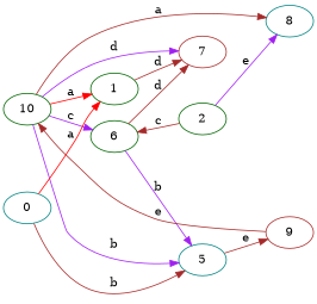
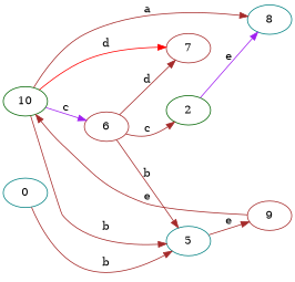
  strict digraph {
    rankdir=LR
    node [color=darkgreen]
    edge [color=brown]
    7 [color=brown]
-   1
    2
-   6
+   6 [color=brown]
    8 [color=teal]
    5 [color=teal]
    9 [color=brown]
    10
    0 [color=teal]
-   1 -> 7 [label=d]
-   2 -> 6 [label=c]
+   6 -> 2 [label=c]
    2 -> 8 [color=purple label=e]
    6 -> 7 [label=d]
-   6 -> 5 [color=purple label=b]
+   6 -> 5 [label=b]
    5 -> 9 [label=e]
    9 -> 10 [label=e]
-   10 -> 7 [color=purple label=d]
-   10 -> 1 [color=red label=a]
+   10 -> 7 [color=red label=d]
    10 -> 6 [color=purple label=c]
    10 -> 8 [label=a]
-   10 -> 5 [color=purple label=b]
-   0 -> 1 [color=red label=a]
+   10 -> 5 [label=b]
    0 -> 5 [label=b]
  }
